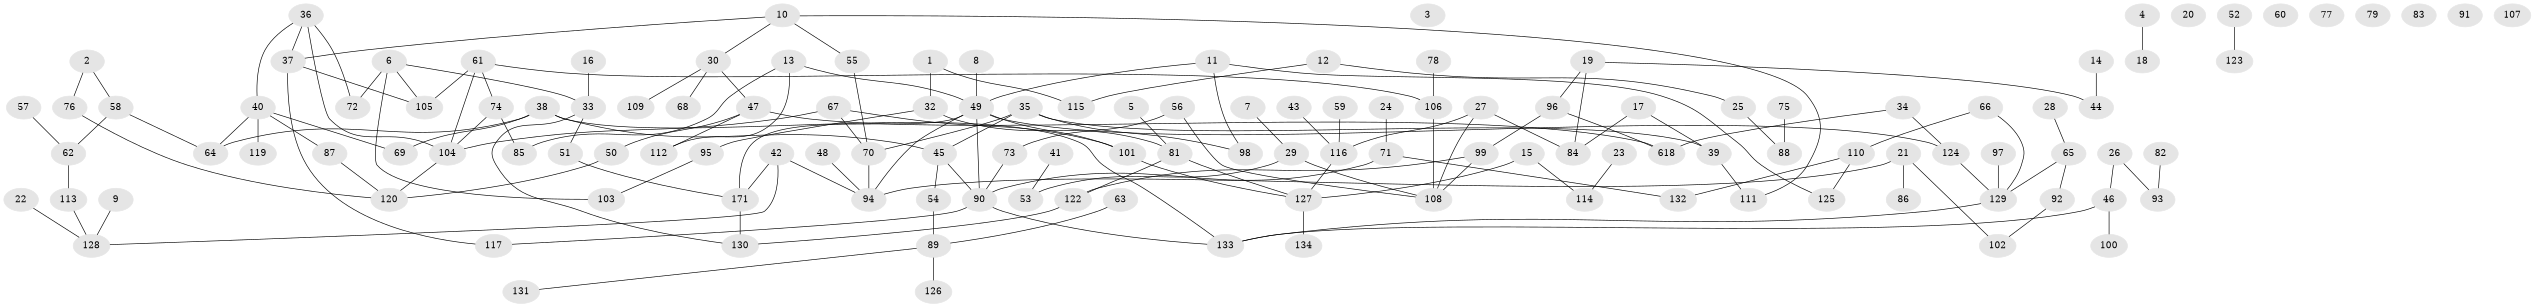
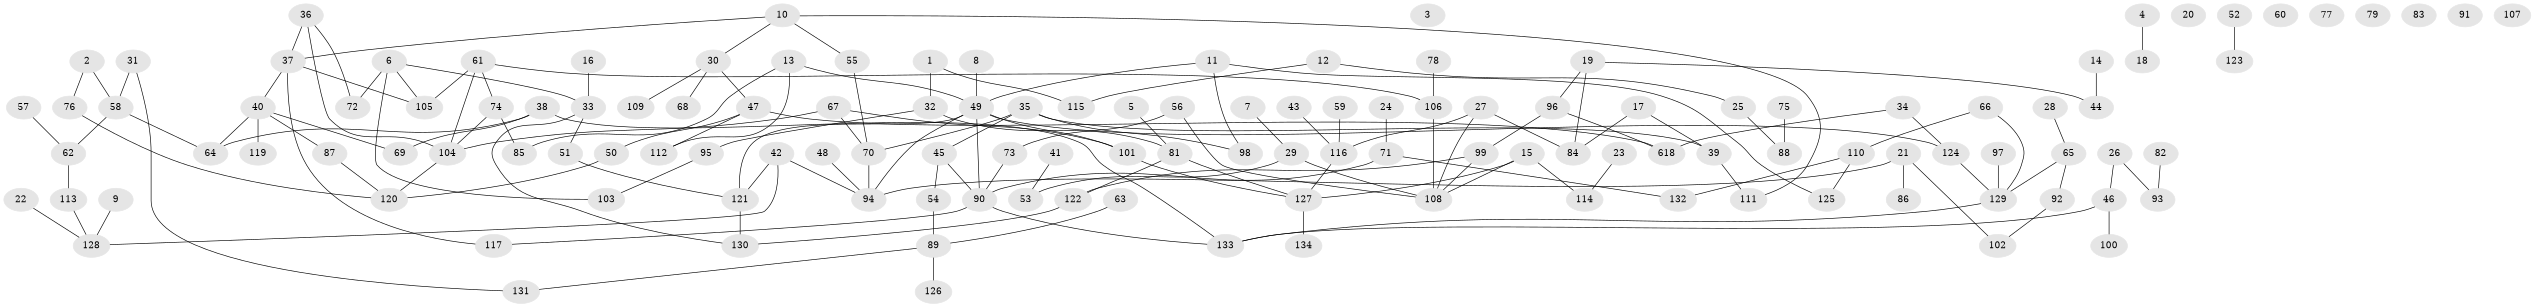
  graph {
    node [color=gray90 style=filled]
    1
    32
    115
    81
    95
    2
    58
    76
    64
    62
    120
    3
    4
    18
    5
    127
    122
    6
    33
    72
    103
    105
    51
    130
    7
    29
    108
    53
    8
    49
    94
    124
-   121 [label=171]
+   121
    90
    101
    9
    128
    10
    30
    55
    111
    37
    47
    68
    109
+   31
    131
    70
    11
    98
    125
    n52 [label=618]
    96
    99
    12
    25
    88
    13
    85
    112
    14
    44
    15
    114
    134
    16
    17
    39
    84
    19
    20
    21
    86
    102
    22
    23
    24
    71
    132
    26
    46
    93
    133
    100
    27
    116
    28
    65
    92
    129
    50
    34
    35
    45
    54
    36
    104
    40
    117
    69
    87
    119
    38
    41
    42
    43
    89
    48
    52
    123
    126
    56
    73
    57
    113
    59
    60
    61
    74
    106
    63
    66
    110
    67
    75
    77
    78
    79
    82
    83
    91
    97
    107
    1 -- 32
    1 -- 115
    32 -- 81
    32 -- 95
    81 -- 127
    81 -- 122
    95 -- 103
    2 -- 58
    2 -- 76
    58 -- 64
    58 -- 62
    76 -- 120
    62 -- 113
    4 -- 18
    5 -- 81
    127 -- 134
    122 -- 130
    6 -- 33
    6 -- 72
    6 -- 103
    6 -- 105
    33 -- 51
    33 -- 130
    51 -- 121
    7 -- 29
    29 -- 108
    29 -- 53
    8 -- 49
    49 -- 94
    49 -- 124
    49 -- 121
    49 -- 90
    49 -- 101
    124 -- 129
    121 -- 130
    90 -- 133
    90 -- 117
    101 -- 127
    9 -- 128
    10 -- 30
    10 -- 55
    10 -- 111
    10 -- 37
    30 -- 47
    30 -- 68
    30 -- 109
    55 -- 70
    37 -- 105
-   36 -- 40
+   37 -- 40
    37 -- 117
    47 -- n52
    47 -- 112
    47 -- 50
+   31 -- 58
+   31 -- 131
    70 -- 94
    11 -- 49
    11 -- 98
    11 -- 125
    96 -- n52
    96 -- 99
    99 -- 122
    99 -- 108
    12 -- 115
    12 -- 25
    25 -- 88
    13 -- 49
    13 -- 85
    13 -- 112
    14 -- 44
    15 -- 127
+   15 -- 108
    15 -- 114
    16 -- 33
    17 -- 39
    17 -- 84
    39 -- 111
    19 -- 96
    19 -- 44
    19 -- 84
    21 -- 94
    21 -- 86
    21 -- 102
    22 -- 128
    23 -- 114
    24 -- 71
    71 -- 90
    71 -- 132
    26 -- 46
    26 -- 93
    46 -- 133
    46 -- 100
    27 -- 108
    27 -- 84
    27 -- 116
    116 -- 127
    28 -- 65
    65 -- 92
    65 -- 129
    92 -- 102
    129 -- 133
    50 -- 120
    34 -- 124
    34 -- n52
    35 -- 70
    35 -- 98
    35 -- 39
    35 -- 45
    45 -- 90
    45 -- 54
    54 -- 89
    36 -- 72
    36 -- 37
    36 -- 104
    104 -- 120
    40 -- 64
    40 -- 69
    40 -- 87
    40 -- 119
    87 -- 120
    38 -- 64
    38 -- 133
-   38 -- 45
    38 -- 69
    41 -- 53
    42 -- 94
    42 -- 121
    42 -- 128
    43 -- 116
    89 -- 131
    89 -- 126
    48 -- 94
    52 -- 123
    56 -- 108
    56 -- 73
    73 -- 90
    57 -- 62
    113 -- 128
    59 -- 116
    61 -- 105
    61 -- 104
    61 -- 74
    61 -- 106
    74 -- 85
    74 -- 104
    106 -- 108
    63 -- 89
    66 -- 129
    66 -- 110
    110 -- 125
    110 -- 132
    67 -- 101
    67 -- 70
    67 -- 104
    75 -- 88
    78 -- 106
    82 -- 93
    97 -- 129
  }
